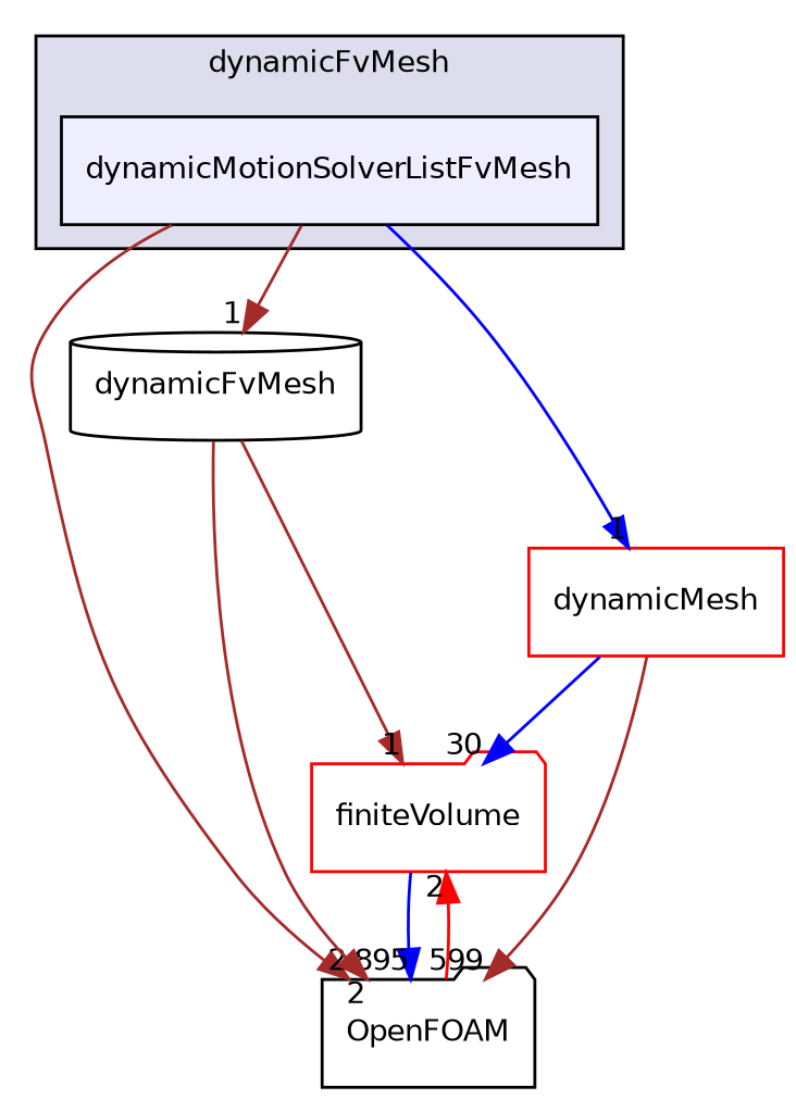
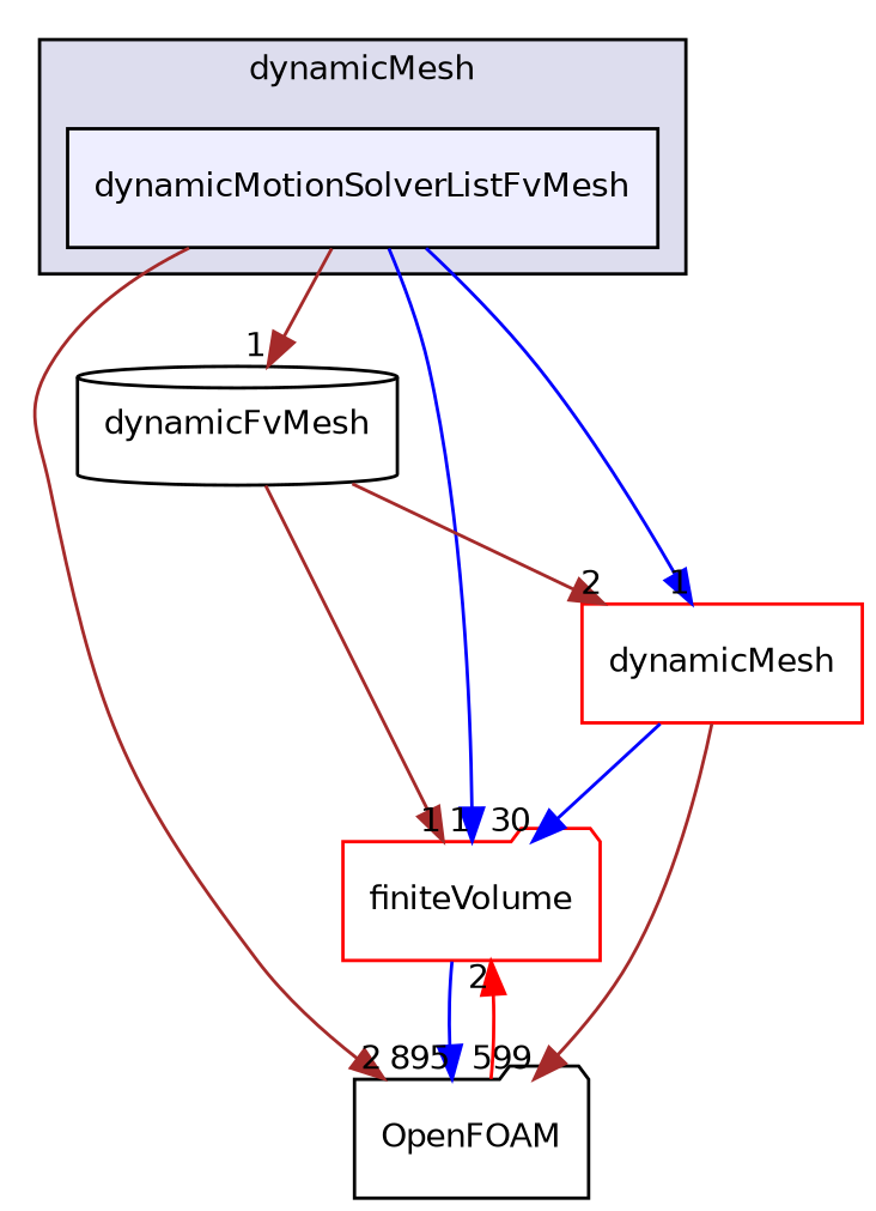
  digraph {
    compound=true
    node [fontname=Helvetica fontsize=10 shape=box]
    edge [color=brown headlabel=1 labeldistance=1.5 labelfontname=Helvetica labelfontsize=10]
    n1 [fillcolor="#eeeeff" label=dynamicMotionSolverListFvMesh pencolor=black style=filled]
    n2 [color=red label=finiteVolume shape=folder]
    n3 [color=red label=dynamicMesh]
    n4 [color=black label=OpenFOAM shape=folder]
    n5 [label=dynamicFvMesh shape=cylinder]
    subgraph cluster_1 {
      bgcolor="#ddddee"
      fontname=Helvetica
      fontsize=10
-     label=dynamicFvMesh
+     label=dynamicMesh
      pencolor=black
      n1
    }
+   n1 -> n2 [color=blue]
    n1 -> n3 [color=blue]
    n1 -> n4 [headlabel=2]
    n1 -> n5
    n2 -> n4 [color=blue headlabel=895]
    n3 -> n2 [color=blue headlabel=30]
    n3 -> n4 [headlabel=599]
    n4 -> n2 [color=red headlabel=2]
    n5 -> n2
-   n5 -> n4 [headlabel=2]
+   n5 -> n3 [headlabel=2]
  }
